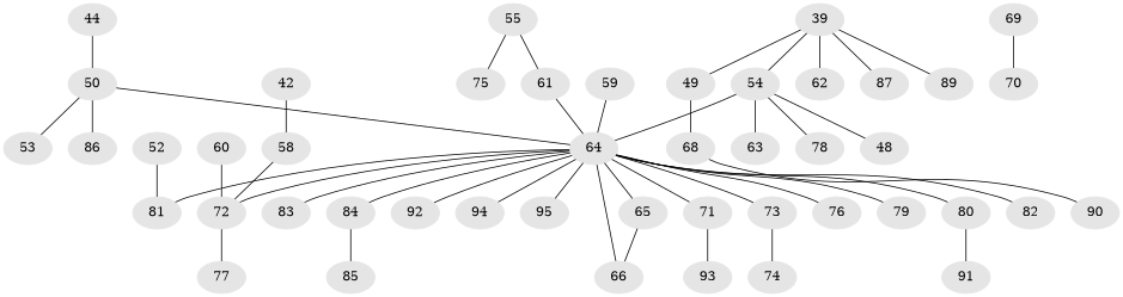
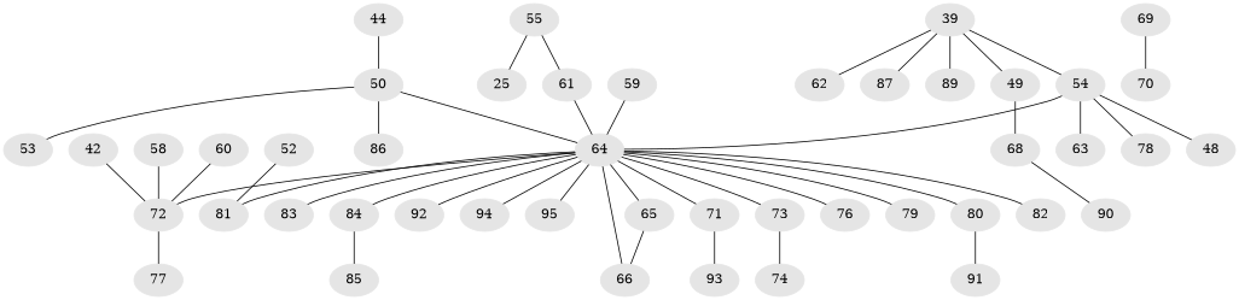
  graph {
    node [color=gray90 style=filled]
    39 [super="+36+38"]
    49
    54 [super="+48"]
    62
    87
    89
    68
    64 [super="+8+23+47+56+45+57+51"]
    63
    78
    n11 [label=48]
    72 [super="+24+41"]
    77
    42
    50 [super="+6+33+32+28"]
    53
    86
    44
    90
    81 [super="+37"]
    65
    66
    71
    73
    76
    79
    80
    82
    83
    84
    92
    94
    95
    52
    55
-   75
+   75 [label=25]
    61
    58
    59
    60
    93
    74
    91
    85
    69
    70
    39 -- 49
    39 -- 54
    39 -- 62
    39 -- 87
    39 -- 89
    49 -- 68
    54 -- 64
    54 -- 63
    54 -- 78
    54 -- n11
    68 -- 90
    64 -- 72
    64 -- 81
    64 -- 65
    64 -- 66
    64 -- 71
    64 -- 73
    64 -- 76
    64 -- 79
    64 -- 80
    64 -- 82
    64 -- 83
    64 -- 84
    64 -- 92
    64 -- 94
    64 -- 95
    72 -- 77
-   42 -- 58
+   42 -- 72
    50 -- 64
    50 -- 53
    50 -- 86
    44 -- 50
    65 -- 66
    71 -- 93
    73 -- 74
    80 -- 91
    84 -- 85
    52 -- 81
    55 -- 75
    55 -- 61
    61 -- 64
    58 -- 72
    59 -- 64
    60 -- 72
    69 -- 70
  }
